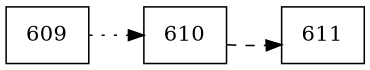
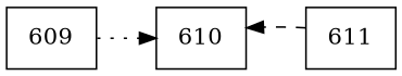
  digraph {
    rankdir=LR
    node [shape=record]
    n1 [label="{609}"]
    n2 [label="{610}"]
    n3 [label="{611}"]
    n1 -> n2 [style=dotted]
-   n2 -> n3 [style=dashed]
+   n3 -> n2 [style=dashed]
  }
